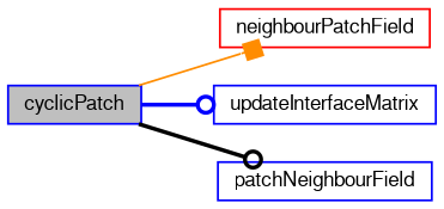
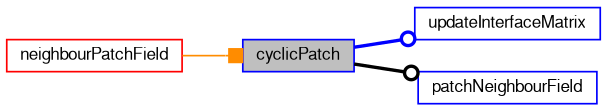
  digraph {
    rankdir=LR
    node [color=blue fontname=FreeSans fontsize=10 shape=record]
    edge [arrowhead=odot fontname=FreeSans fontsize=10 labelfontname=FreeSans labelfontsize=10 style=bold]
    n1 [fillcolor=grey75 fontcolor=black height=0.2 label=cyclicPatch style=filled width=0.4]
    n2 [color=red height=0.2 label=neighbourPatchField width=0.4]
    n3 [height=0.2 label=updateInterfaceMatrix width=0.4]
    n4 [height=0.2 label=patchNeighbourField width=0.4]
-   n1 -> n2 [arrowhead=box color=darkorange style=solid]
+   n2 -> n1 [arrowhead=box color=darkorange style=solid]
    n1 -> n3 [color=blue]
    n1 -> n4 [color=black]
  }
